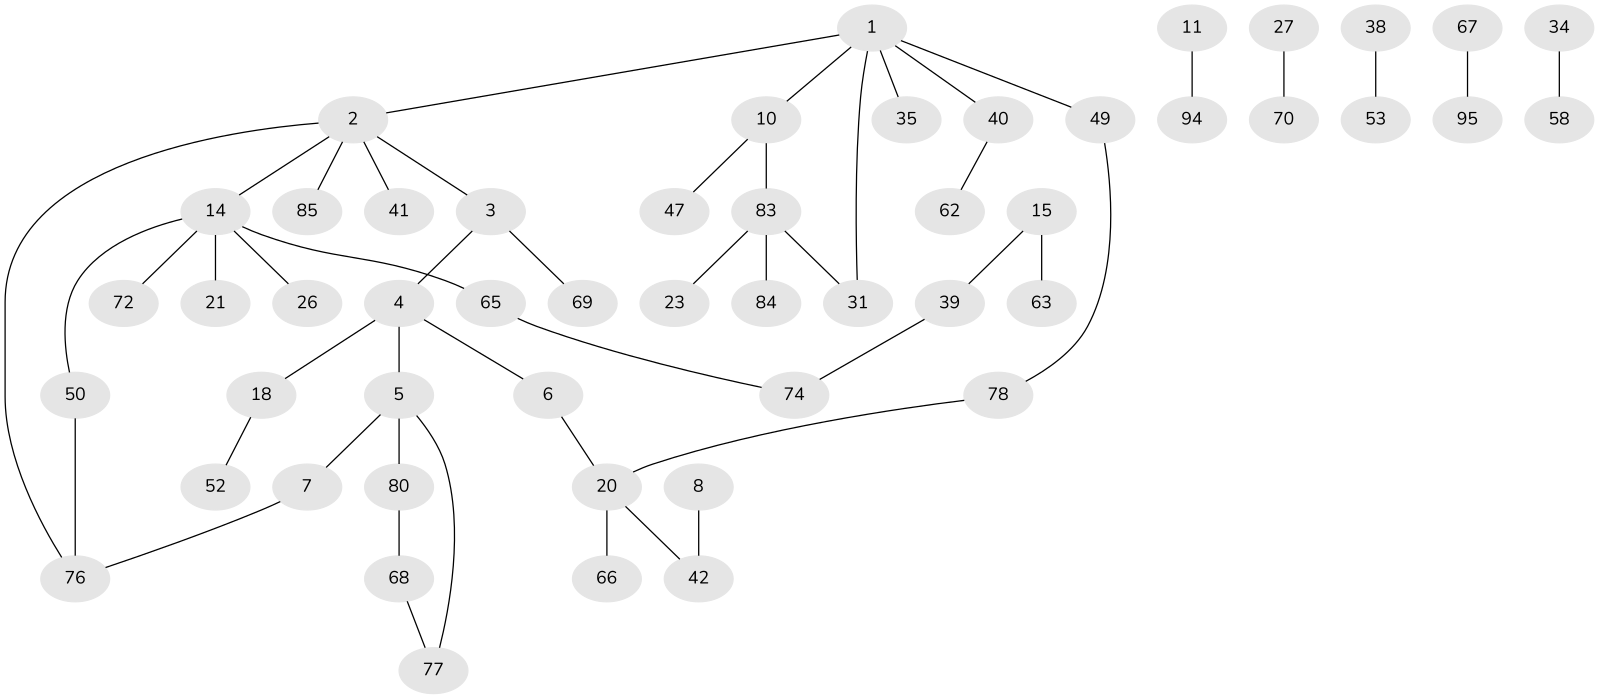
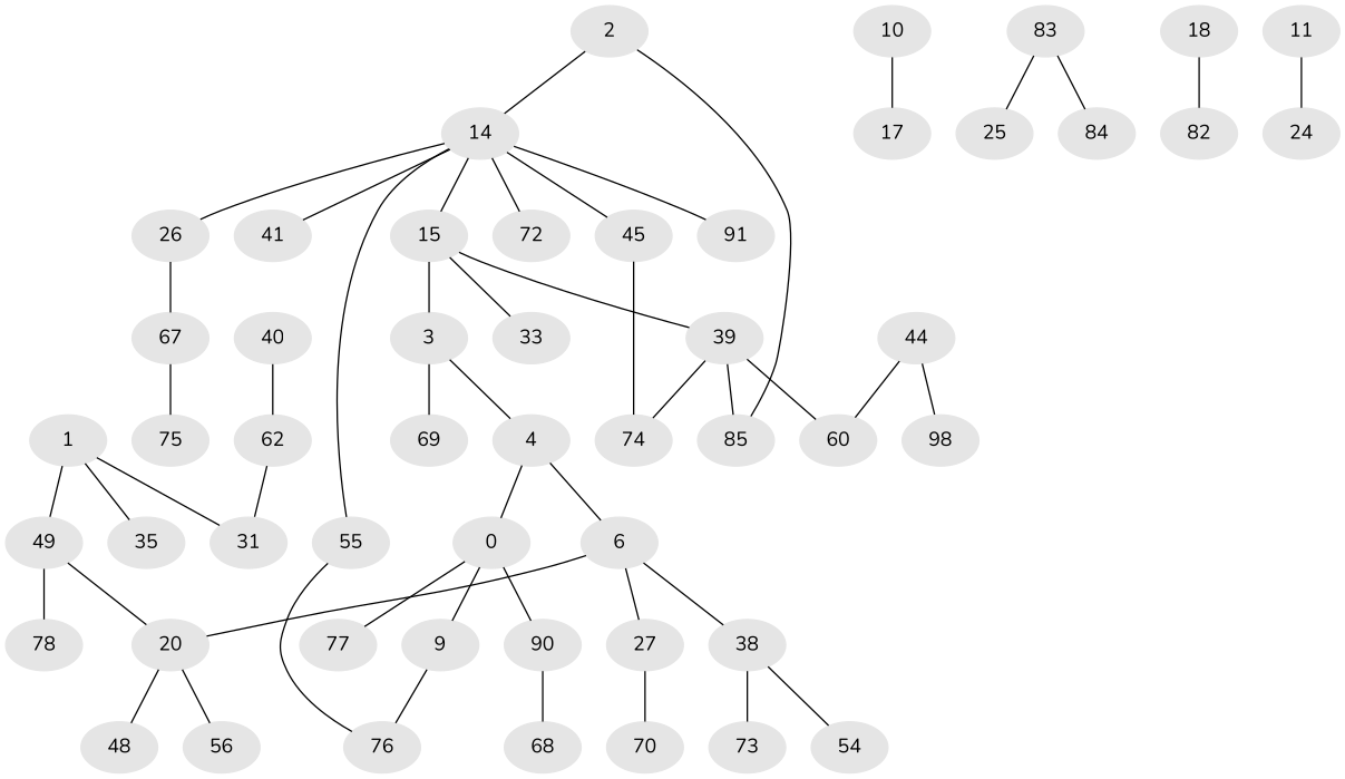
  graph {
    fontname=Nunito
    node [color=gray90 fontname=Nunito style=filled]
    edge [fontname=Nunito]
    1 [super="+9"]
    2 [super="+12"]
    10
    n4 [label=49 super="+49"]
    35
    40 [super="+74"]
    31
    3 [super="+47"]
    14 [super="+46"]
    76 [super="+88"]
    85 [super="+87"]
-   8 [super="+29"]
-   42 [super="+83"]
+   42 [super="+83" label=48]
    n14 [label=83 super="+16"]
-   17 [super="+64" label=47]
+   17 [super="+64"]
    20 [super="+66"]
    78
    62
    4 [super="+22"]
    n20 [label=69]
    15 [super="+23"]
-   21 [super="+50"]
+   21 [super="+50" label=91]
    26 [super="+36"]
    41
-   45 [label=65]
-   55 [super="+81" label=50]
+   45
+   55 [super="+81"]
    72
-   5 [super="+30"]
+   5 [super="+30" label=0]
    6 [super="+37"]
    18 [super="+33"]
    11 [super="+61"]
-   24 [super="+32" label=94]
-   7 [super="+48"]
+   24 [super="+32"]
+   7 [super="+48" label=9]
    77 [super="+84"]
-   80
+   80 [label=90]
    27 [super="+28"]
    38 [super="+43"]
-   52
+   52 [label=82]
    68
-   56 [label=66]
+   56
    70
-   53 [super="+57"]
-   25 [label=23]
+   53 [super="+57" label=73]
+   54
+   25
    n45 [label=84 super="+73"]
-   63
+   63 [label=33]
    39 [super="+65"]
    67 [super="+69"]
    n49 [label=74]
-   75 [label=95]
-   44 [super="+51" label=34]
-   58 [super="+59"]
-   1 -- 2
-   1 -- 10
+   60
+   75
+   44 [super="+51"]
+   58 [super="+59" label=98]
    1 -- n4
    1 -- 35
-   1 -- 40
    1 -- 31
-   2 -- 3
+   15 -- 3
    2 -- 14
-   2 -- 76
    2 -- 85
-   10 -- n14
    10 -- 17
-   78 -- 20
+   n4 -- 20
    n4 -- 78
    40 -- 62
    3 -- 4
    3 -- n20
+   14 -- 15
    14 -- 21
    14 -- 26
-   2 -- 41
+   14 -- 41
    14 -- 45
    14 -- 55
    14 -- 72
-   8 -- 42
-   n14 -- 31
+   62 -- 31
    n14 -- 25
    n14 -- n45
    20 -- 42
    20 -- 56
    4 -- 5
    4 -- 6
-   4 -- 18
    15 -- 63
    15 -- 39
+   26 -- 67
    45 -- n49
    55 -- 76
    5 -- 7
    5 -- 77
    5 -- 80
    6 -- 20
+   6 -- 27
+   6 -- 38
    18 -- 52
    11 -- 24
    7 -- 76
    80 -- 68
    27 -- 70
    38 -- 53
-   68 -- 77
+   38 -- 54
+   39 -- 85
    39 -- n49
+   39 -- 60
    67 -- 75
+   44 -- 60
    44 -- 58
  }
